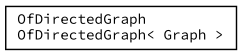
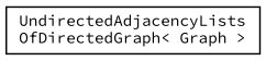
  digraph {
    rankdir=LR
    fontname="Source Code Pro"
-   n1 [color=black fillcolor=white fontname="Source Code Pro" fontsize=10 height=0.2 label="OfDirectedGraph\lOfDirectedGraph\< Graph \>" shape=record style=filled width=0.4]
+   n1 [color=black fillcolor=white fontname="Source Code Pro" fontsize=10 height=0.2 label="UndirectedAdjacencyLists\lOfDirectedGraph\< Graph \>" shape=record style=filled width=0.4]
  }
